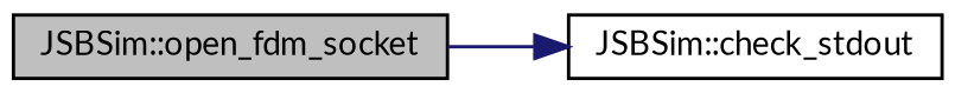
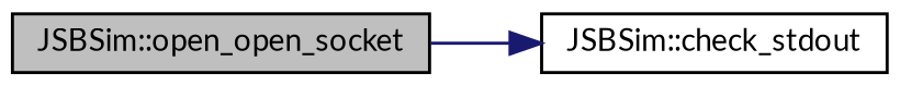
  digraph {
    rankdir=LR
    fontname=Lato
    node [color=black fontname=Lato fontsize=10 shape=record style=filled]
-   n1 [fillcolor=grey75 fontcolor=black height=0.2 label="JSBSim::open_fdm_socket" width=0.4]
+   n1 [fillcolor=grey75 fontcolor=black height=0.2 label="JSBSim::open_open_socket" width=0.4]
    n2 [fillcolor=white height=0.2 label="JSBSim::check_stdout" width=0.4]
    n1 -> n2 [color=midnightblue fontname=Lato fontsize=10 labelfontname=Helvetica labelfontsize=10 style=solid]
  }
